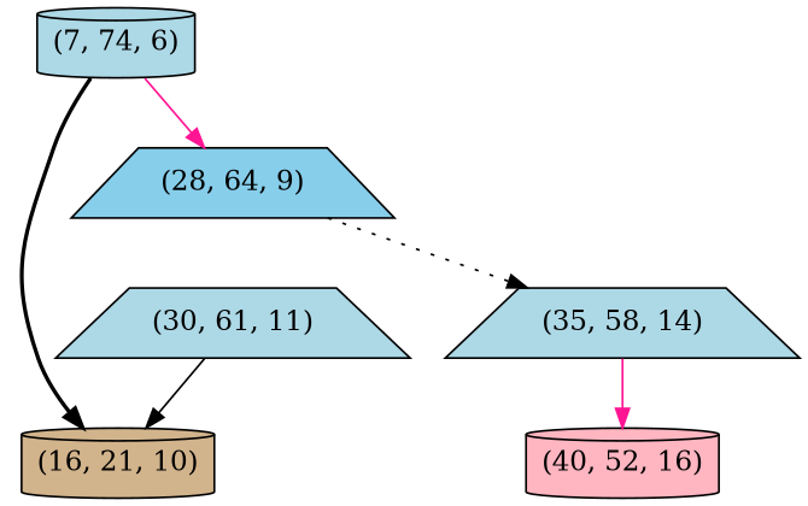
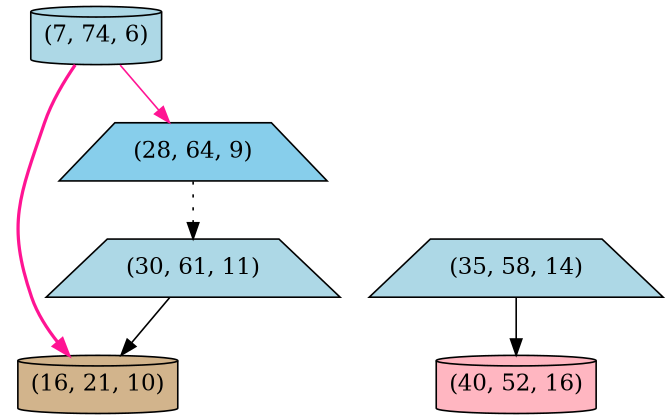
  digraph {
    node [fillcolor=lightblue shape=cylinder style=filled]
    edge [color=black style=solid]
    "(16, 21, 10)" [fillcolor=tan]
    "(7, 74, 6)"
    "(28, 64, 9)" [fillcolor=skyblue shape=trapezium]
    "(30, 61, 11)" [shape=trapezium]
    "(35, 58, 14)" [shape=trapezium]
    "(40, 52, 16)" [fillcolor=lightpink]
-   "(7, 74, 6)" -> "(16, 21, 10)" [style=bold]
+   "(7, 74, 6)" -> "(16, 21, 10)" [color=deeppink style=bold]
    "(7, 74, 6)" -> "(28, 64, 9)" [color=deeppink]
-   "(28, 64, 9)" -> "(35, 58, 14)" [style=dotted]
+   "(28, 64, 9)" -> "(30, 61, 11)" [style=dotted]
    "(30, 61, 11)" -> "(16, 21, 10)"
-   "(35, 58, 14)" -> "(40, 52, 16)" [color=deeppink]
+   "(35, 58, 14)" -> "(40, 52, 16)"
  }
